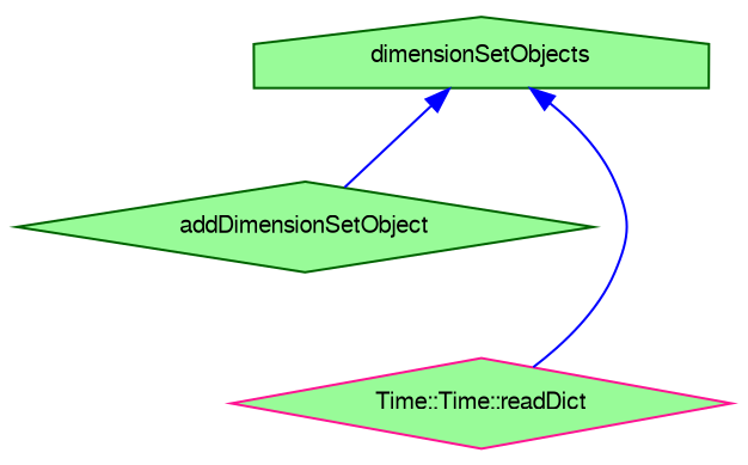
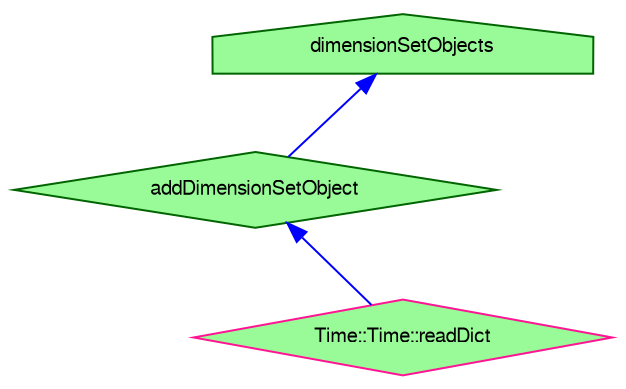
  digraph {
    rankdir=TB
    node [color=darkgreen fillcolor=palegreen fontname=FreeSans fontsize=10 shape=diamond style=filled]
    edge [color=blue dir=back fontname=FreeSans fontsize=10 labelfontname=FreeSans labelfontsize=10 style=solid]
    n1 [fontcolor=black height=0.2 label=dimensionSetObjects shape=house width=0.4]
    n2 [height=0.2 label=addDimensionSetObject width=0.4]
    n3 [color=deeppink height=0.2 label="Time::Time::readDict" width=0.4]
    n1 -> n2
-   n1 -> n3
+   n2 -> n3
  }
